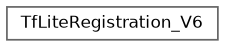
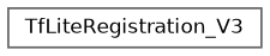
  digraph {
    rankdir=LR
-   n1 [color=grey40 fillcolor=white fontname=Helvetica fontsize=10 height=0.2 label=TfLiteRegistration_V6 shape=box style=filled width=0.4]
+   n1 [color=grey40 fillcolor=white fontname=Helvetica fontsize=10 height=0.2 label=TfLiteRegistration_V3 shape=box style=filled width=0.4]
  }
